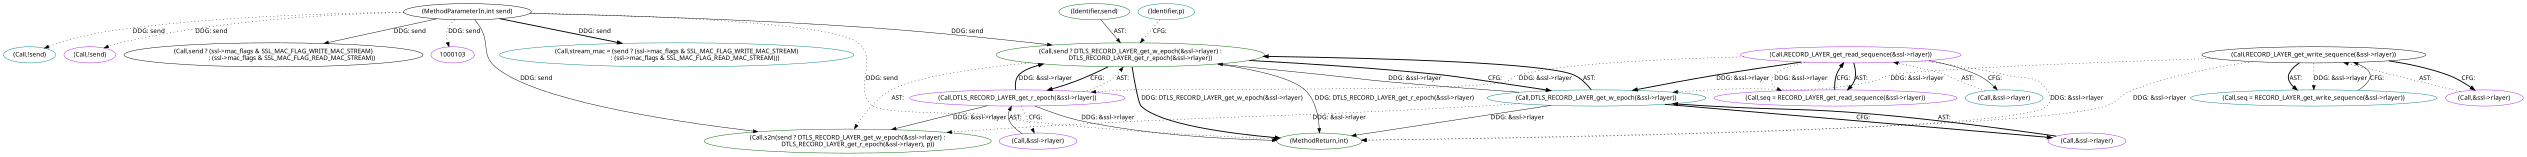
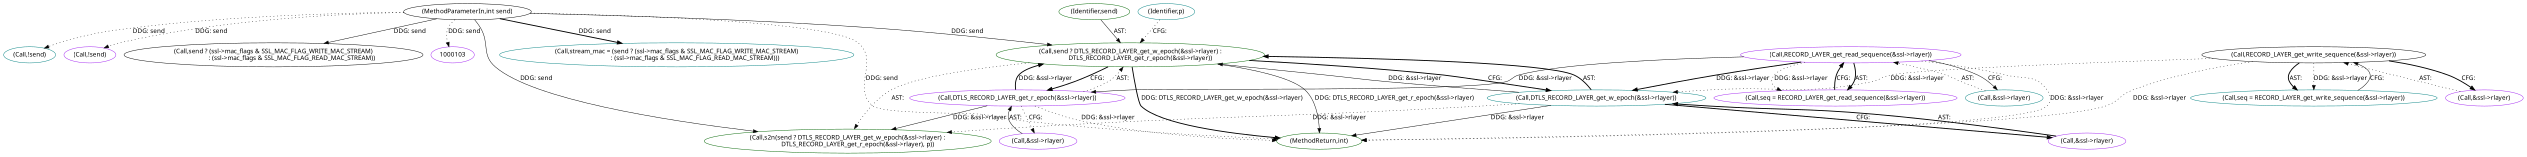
  digraph {
    fontname="Noto Sans"
    node [color=purple fontname="Noto Sans"]
    edge [fontname="Noto Sans" style=dotted]
    n1 [color=darkgreen label="(Call,send ? DTLS_RECORD_LAYER_get_w_epoch(&ssl->rlayer) :\n            DTLS_RECORD_LAYER_get_r_epoch(&ssl->rlayer))"]
    n2 [color=teal label="(Call,DTLS_RECORD_LAYER_get_w_epoch(&ssl->rlayer))"]
    n3 [label="(Call,DTLS_RECORD_LAYER_get_r_epoch(&ssl->rlayer))"]
    n4 [color=darkgreen label="(MethodReturn,int)"]
    n5 [color=darkgreen label="(Call,s2n(send ? DTLS_RECORD_LAYER_get_w_epoch(&ssl->rlayer) :\n            DTLS_RECORD_LAYER_get_r_epoch(&ssl->rlayer), p))"]
    n6 [label="(Call,&ssl->rlayer)"]
    n7 [label="(Call,&ssl->rlayer)"]
    n8 [color=black label="(MethodParameterIn,int send)"]
    n9 [color=teal label="(Call,stream_mac = (send ? (ssl->mac_flags & SSL_MAC_FLAG_WRITE_MAC_STREAM)\n                      : (ssl->mac_flags & SSL_MAC_FLAG_READ_MAC_STREAM)))"]
    n10 [color=teal label="(Call,!send)"]
    n11 [label="(Call,!send)"]
    n12 [color=black label="(Call,send ? (ssl->mac_flags & SSL_MAC_FLAG_WRITE_MAC_STREAM)\n                      : (ssl->mac_flags & SSL_MAC_FLAG_READ_MAC_STREAM))"]
    1000103
    n14 [color=black label="(Call,RECORD_LAYER_get_write_sequence(&ssl->rlayer))"]
    n15 [color=teal label="(Call,seq = RECORD_LAYER_get_write_sequence(&ssl->rlayer))"]
    n16 [label="(Call,&ssl->rlayer)"]
    n17 [label="(Call,RECORD_LAYER_get_read_sequence(&ssl->rlayer))"]
    n18 [label="(Call,seq = RECORD_LAYER_get_read_sequence(&ssl->rlayer))"]
    n19 [color=teal label="(Call,&ssl->rlayer)"]
    n20 [color=teal label="(Identifier,p)"]
    n21 [color=darkgreen label="(Identifier,send)"]
    n1 -> n2 [label="CFG: " style=bold]
    n1 -> n3 [label="CFG: " style=bold]
    n1 -> n4 [label="DDG: DTLS_RECORD_LAYER_get_r_epoch(&ssl->rlayer)" style=solid]
    n1 -> n4 [label="DDG: DTLS_RECORD_LAYER_get_w_epoch(&ssl->rlayer)" style=bold]
    n1 -> n5 [label="AST: "]
    n2 -> n1 [label="AST: " style=bold]
    n2 -> n1 [label="DDG: &ssl->rlayer" style=solid]
    n2 -> n4 [label="DDG: &ssl->rlayer" style=solid]
    n2 -> n5 [label="DDG: &ssl->rlayer"]
    n2 -> n6 [label="CFG: " style=bold]
    n3 -> n1 [label="AST: "]
    n3 -> n1 [label="DDG: &ssl->rlayer" style=bold]
-   n3 -> n4 [label="DDG: &ssl->rlayer" style=solid]
+   n3 -> n4 [label="DDG: &ssl->rlayer"]
    n3 -> n5 [label="DDG: &ssl->rlayer" style=solid]
    n3 -> n7 [label="CFG: "]
    n6 -> n2 [label="AST: " style=bold]
    n7 -> n3 [label="AST: " style=solid]
    n8 -> n1 [label="DDG: send" style=solid]
    n8 -> n4 [label="DDG: send"]
    n8 -> n5 [label="DDG: send" style=solid]
    n8 -> n9 [label="DDG: send" style=bold]
    n8 -> n10 [label="DDG: send"]
    n8 -> n11 [label="DDG: send"]
    n8 -> n12 [label="DDG: send" style=solid]
    n8 -> 1000103 [label="DDG: send"]
    n14 -> n2 [label="DDG: &ssl->rlayer"]
    n14 -> n4 [label="DDG: &ssl->rlayer"]
    n14 -> n15 [label="AST: " style=bold]
    n14 -> n15 [label="DDG: &ssl->rlayer"]
    n14 -> n16 [label="CFG: " style=bold]
    n15 -> n14 [label="CFG: " style=solid]
    n16 -> n14 [label="AST: "]
    n17 -> n2 [label="DDG: &ssl->rlayer" style=bold]
-   n17 -> n3 [label="DDG: &ssl->rlayer"]
+   n17 -> n3 [label="DDG: &ssl->rlayer" style=solid]
    n17 -> n4 [label="DDG: &ssl->rlayer"]
    n17 -> n18 [label="AST: " style=bold]
    n17 -> n18 [label="DDG: &ssl->rlayer"]
    n17 -> n19 [label="CFG: " style=solid]
    n18 -> n17 [label="CFG: " style=bold]
    n19 -> n17 [label="AST: "]
    n20 -> n1 [label="CFG: "]
    n21 -> n1 [label="AST: " style=solid]
  }
